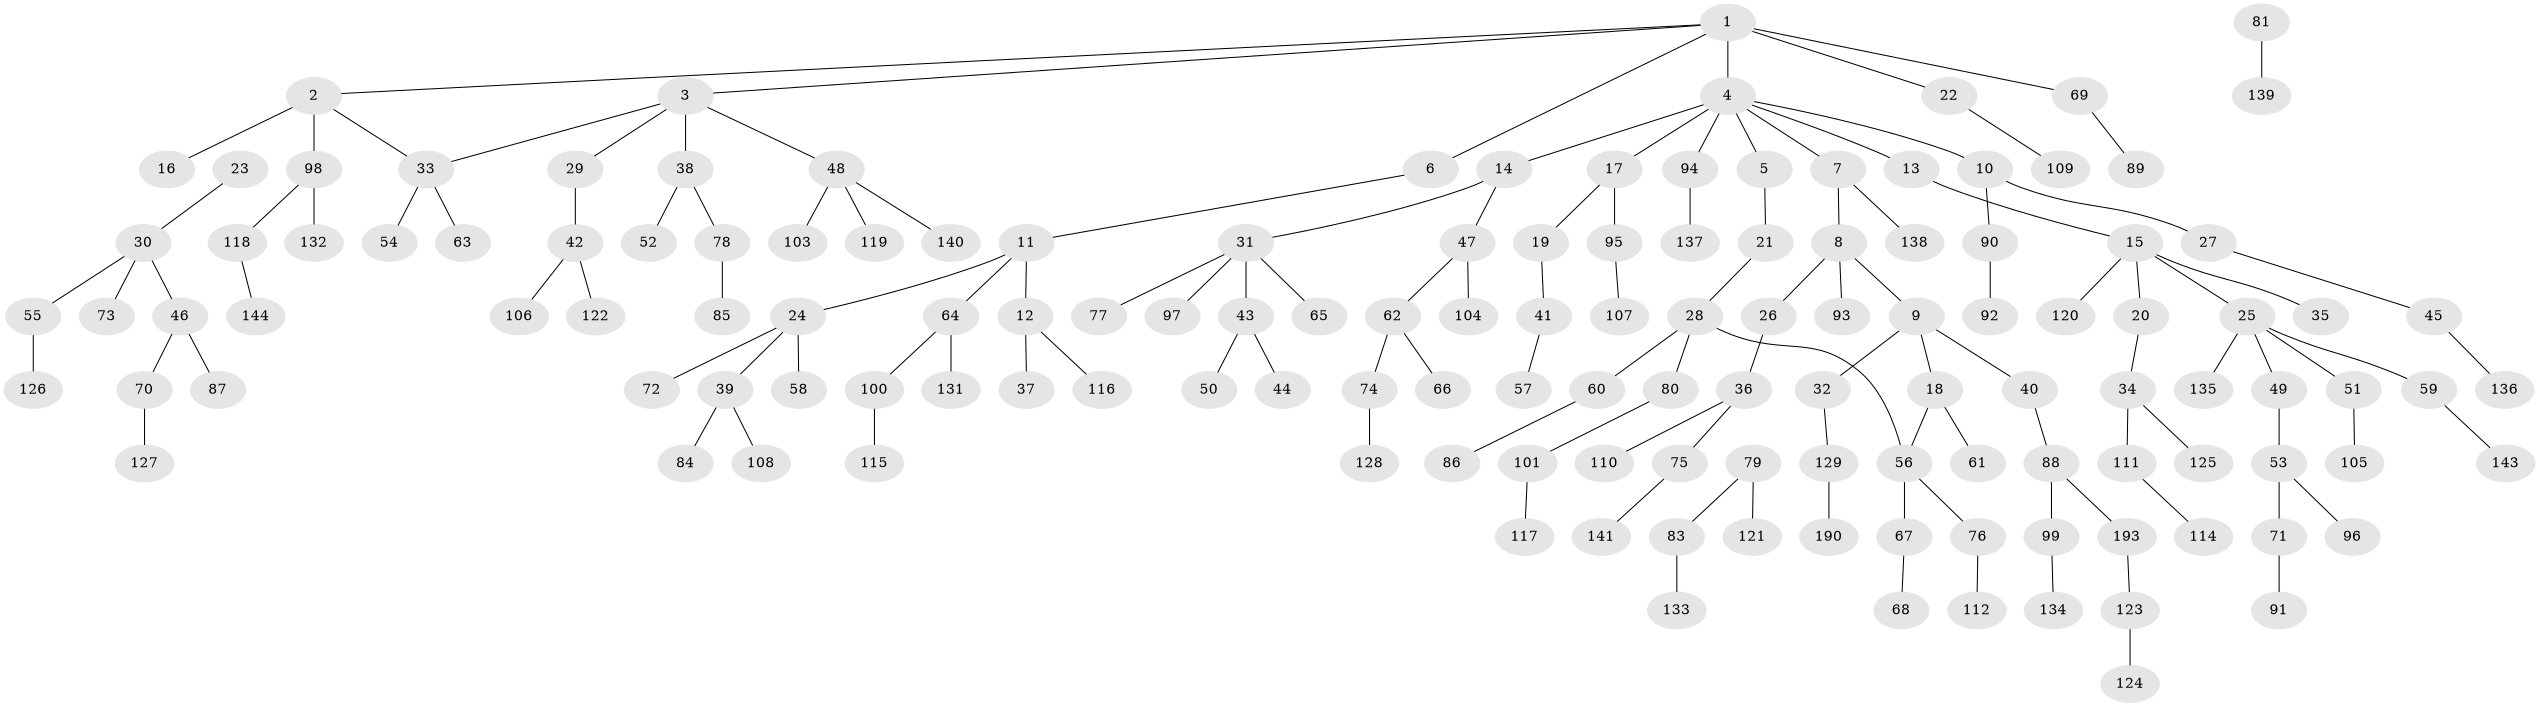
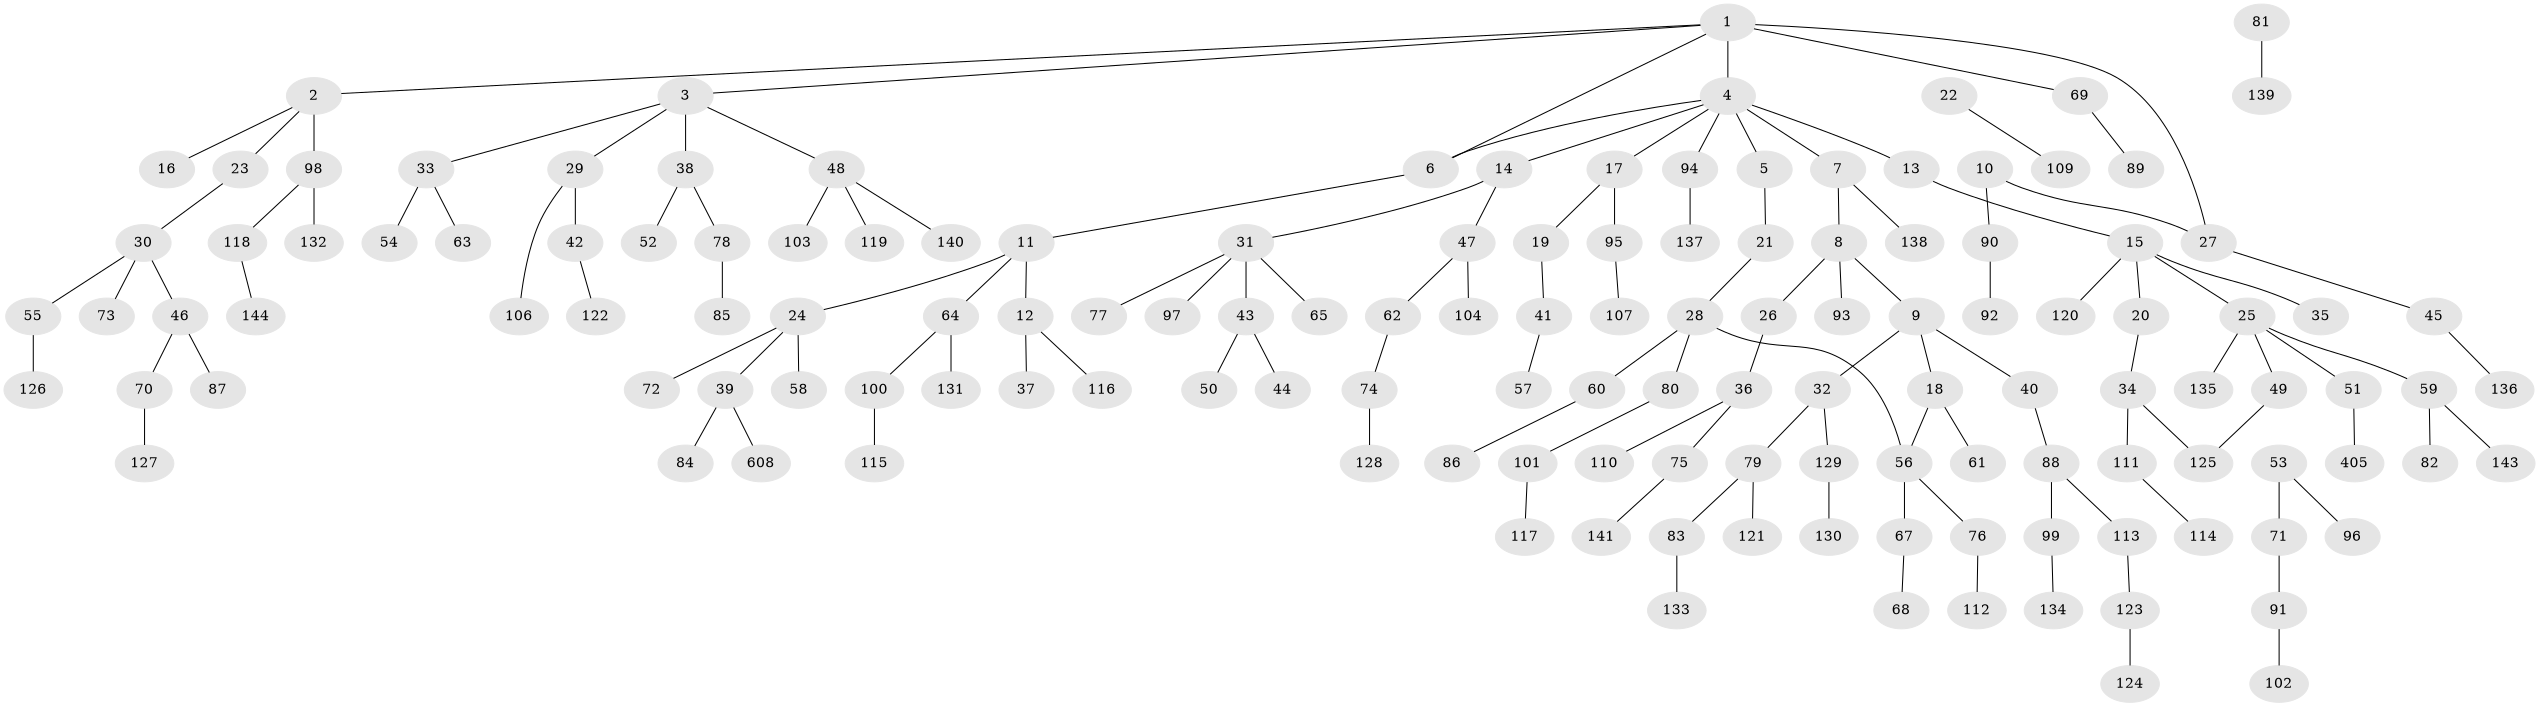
  graph {
    node [color=gray90 style=filled]
    1
    2
    3
    4
    6
    22
    69
    16
    23
    98
    29
    33
    38
    48
    5
    7
    10
    13
    14
    17
    94
    11
    109
    89
    30
    118
    132
    42
    54
    63
    52
    78
    103
    119
    140
    21
    8
    138
    27
    90
    15
    31
    47
    19
    95
    137
    28
    12
    24
    64
    9
    26
    93
    18
    32
    40
    36
    56
    61
    79
    129
    88
    45
    92
    37
    116
    39
    58
    72
    100
    131
    20
    25
    35
    120
    43
    65
    77
    97
    62
    104
    34
    49
    51
    59
    135
    41
    107
    67
    76
    57
    111
    125
    60
    80
    46
    55
    73
    84
-   108
+   108 [label=608]
    53
-   105
+   105 [label=405]
+   82
    143
    75
    110
    136
    86
    101
    81
    139
    106
    122
    70
    87
    126
    44
    50
    83
    121
-   130 [label=190]
+   130
    114
    141
    85
    99
-   113 [label=193]
+   113
    127
-   66
    74
    71
    96
    91
    68
    112
    128
    115
+   102
    133
    117
    134
    123
    n142 [label=144]
    124
    1 -- 2
    1 -- 3
    1 -- 4
    1 -- 6
-   1 -- 22
+   1 -- 27
    1 -- 69
    2 -- 16
-   2 -- 33
+   2 -- 23
    2 -- 98
    3 -- 29
    3 -- 33
    3 -- 38
    3 -- 48
    4 -- 5
    4 -- 7
-   4 -- 10
+   4 -- 6
    4 -- 13
    4 -- 14
    4 -- 17
    4 -- 94
    6 -- 11
    22 -- 109
    69 -- 89
    23 -- 30
    98 -- 118
    98 -- 132
    29 -- 42
    33 -- 54
    33 -- 63
    38 -- 52
    38 -- 78
    48 -- 103
    48 -- 119
    48 -- 140
    5 -- 21
    7 -- 8
    7 -- 138
    10 -- 27
    10 -- 90
    13 -- 15
    14 -- 31
    14 -- 47
    17 -- 19
    17 -- 95
    94 -- 137
    11 -- 12
    11 -- 24
    11 -- 64
    30 -- 46
    30 -- 55
    30 -- 73
    118 -- n142
-   42 -- 106
+   29 -- 106
    42 -- 122
    78 -- 85
    21 -- 28
    8 -- 9
    8 -- 26
    8 -- 93
    27 -- 45
    90 -- 92
    15 -- 20
    15 -- 25
    15 -- 35
    15 -- 120
    31 -- 43
    31 -- 65
    31 -- 77
    31 -- 97
    47 -- 62
    47 -- 104
    19 -- 41
    95 -- 107
    28 -- 56
    28 -- 60
    28 -- 80
    12 -- 37
    12 -- 116
    24 -- 39
    24 -- 58
    24 -- 72
    64 -- 100
    64 -- 131
    9 -- 18
    9 -- 32
    9 -- 40
    26 -- 36
    18 -- 56
    18 -- 61
+   32 -- 79
    32 -- 129
    40 -- 88
    36 -- 75
    36 -- 110
    56 -- 67
    56 -- 76
    79 -- 83
    79 -- 121
    129 -- 130
    88 -- 99
    88 -- 113
    45 -- 136
    39 -- 84
    39 -- 108
    100 -- 115
    20 -- 34
    25 -- 49
    25 -- 51
    25 -- 59
    25 -- 135
    43 -- 44
    43 -- 50
-   62 -- 66
    62 -- 74
    34 -- 111
    34 -- 125
-   49 -- 53
+   49 -- 125
    51 -- 105
+   59 -- 82
    59 -- 143
    41 -- 57
    67 -- 68
    76 -- 112
    111 -- 114
    60 -- 86
    80 -- 101
    46 -- 70
    46 -- 87
    55 -- 126
    53 -- 71
    53 -- 96
    75 -- 141
    101 -- 117
    81 -- 139
    70 -- 127
    83 -- 133
    99 -- 134
    113 -- 123
    74 -- 128
    71 -- 91
+   91 -- 102
    123 -- 124
  }
